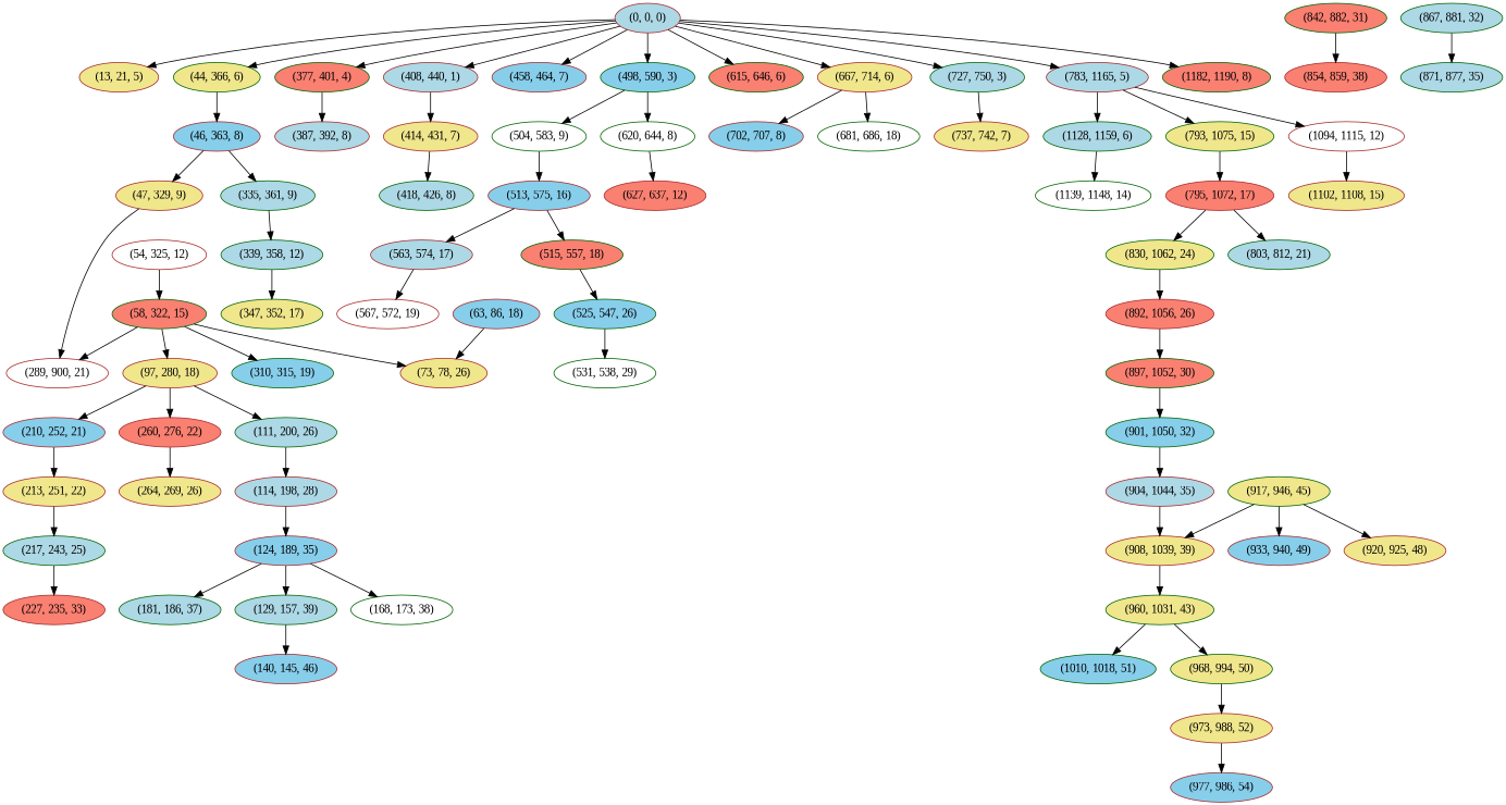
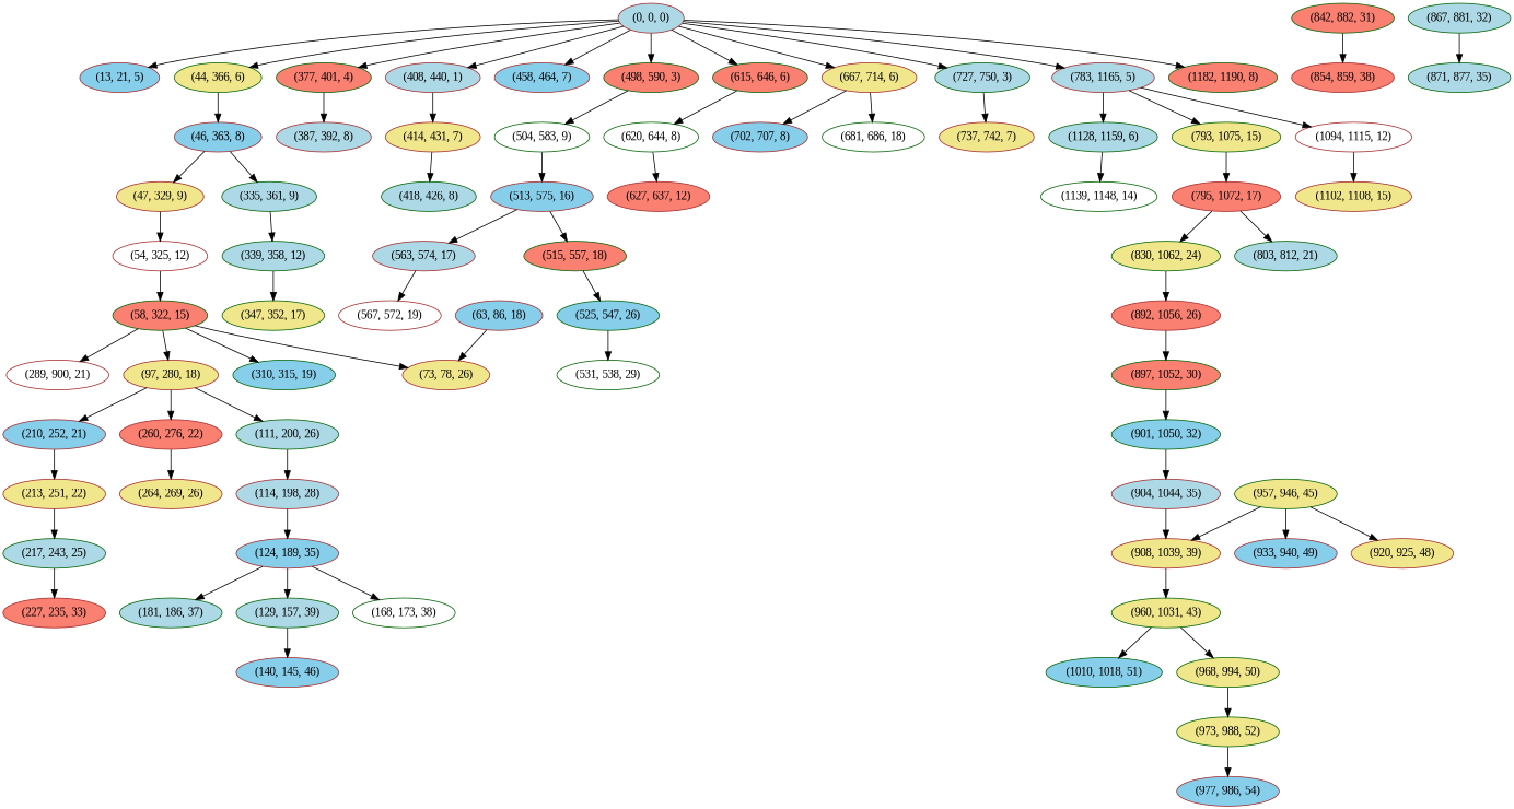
  digraph {
    fontname="Liberation Serif"
    node [color=brown fillcolor=lightblue fontname="Liberation Serif" style=filled]
    edge [fontname="Liberation Serif"]
    "(0, 0, 0)"
-   "(13, 21, 5)" [fillcolor=khaki]
+   "(13, 21, 5)" [fillcolor=skyblue]
    "(44, 366, 6)" [color=darkgreen fillcolor=khaki]
    "(377, 401, 4)" [color=darkgreen fillcolor=salmon]
    "(408, 440, 1)"
    "(458, 464, 7)" [fillcolor=skyblue]
-   "(498, 590, 3)" [color=darkgreen fillcolor=skyblue]
+   "(498, 590, 3)" [color=darkgreen fillcolor=salmon]
    "(615, 646, 6)" [color=darkgreen fillcolor=salmon]
    "(667, 714, 6)" [fillcolor=khaki]
    "(727, 750, 3)" [color=darkgreen]
    "(783, 1165, 5)"
    "(1182, 1190, 8)" [color=darkgreen fillcolor=salmon]
    "(46, 363, 8)" [fillcolor=skyblue]
    "(387, 392, 8)"
    "(414, 431, 7)" [fillcolor=khaki]
    "(504, 583, 9)" [color=darkgreen fillcolor=white]
    "(620, 644, 8)" [color=darkgreen fillcolor=white]
    "(681, 686, 18)" [color=darkgreen fillcolor=white]
    "(702, 707, 8)" [fillcolor=skyblue]
    "(737, 742, 7)" [fillcolor=khaki]
    "(793, 1075, 15)" [color=darkgreen fillcolor=khaki]
    "(1094, 1115, 12)" [fillcolor=white]
    "(1128, 1159, 6)" [color=darkgreen]
    "(47, 329, 9)" [fillcolor=khaki]
    "(335, 361, 9)" [color=darkgreen]
    "(54, 325, 12)" [fillcolor=white]
    "(339, 358, 12)" [color=darkgreen]
    "(58, 322, 15)" [color=darkgreen fillcolor=salmon]
    "(97, 280, 18)" [fillcolor=khaki]
    n30 [fillcolor=white label="(289, 900, 21)"]
    "(310, 315, 19)" [color=darkgreen fillcolor=skyblue]
    "(73, 78, 26)" [fillcolor=khaki]
    "(63, 86, 18)" [fillcolor=skyblue]
    "(111, 200, 26)" [color=darkgreen]
    "(210, 252, 21)" [fillcolor=skyblue]
    "(260, 276, 22)" [fillcolor=salmon]
    "(114, 198, 28)"
    "(213, 251, 22)" [fillcolor=khaki]
    "(264, 269, 26)" [fillcolor=khaki]
    "(124, 189, 35)" [fillcolor=skyblue]
    "(129, 157, 39)" [color=darkgreen]
    "(168, 173, 38)" [color=darkgreen fillcolor=white]
    "(181, 186, 37)" [color=darkgreen]
    "(140, 145, 46)" [fillcolor=skyblue]
    "(217, 243, 25)" [color=darkgreen]
    "(227, 235, 33)" [fillcolor=salmon]
    "(347, 352, 17)" [color=darkgreen fillcolor=khaki]
    "(418, 426, 8)" [color=darkgreen]
    "(513, 575, 16)" [fillcolor=skyblue]
    "(515, 557, 18)" [color=darkgreen fillcolor=salmon]
    "(563, 574, 17)"
    "(525, 547, 26)" [color=darkgreen fillcolor=skyblue]
    "(567, 572, 19)" [fillcolor=white]
    "(531, 538, 29)" [color=darkgreen fillcolor=white]
    "(627, 637, 12)" [fillcolor=salmon]
    "(795, 1072, 17)" [fillcolor=salmon]
    "(1102, 1108, 15)" [fillcolor=khaki]
    "(1139, 1148, 14)" [color=darkgreen fillcolor=white]
    "(803, 812, 21)" [color=darkgreen]
    "(830, 1062, 24)" [color=darkgreen fillcolor=khaki]
    "(892, 1056, 26)" [fillcolor=salmon]
    "(897, 1052, 30)" [color=darkgreen fillcolor=salmon]
    "(842, 882, 31)" [color=darkgreen fillcolor=salmon]
    "(854, 859, 38)" [fillcolor=salmon]
    "(867, 881, 32)" [color=darkgreen]
    "(871, 877, 35)" [color=darkgreen]
    "(901, 1050, 32)" [color=darkgreen fillcolor=skyblue]
    "(904, 1044, 35)"
    "(908, 1039, 39)" [fillcolor=khaki]
    "(960, 1031, 43)" [color=darkgreen fillcolor=khaki]
-   "(917, 946, 45)" [color=darkgreen fillcolor=khaki]
+   "(917, 946, 45)" [color=darkgreen fillcolor=khaki label="(957, 946, 45)"]
    "(920, 925, 48)" [fillcolor=khaki]
    "(933, 940, 49)" [fillcolor=skyblue]
    "(968, 994, 50)" [color=darkgreen fillcolor=khaki]
    "(1010, 1018, 51)" [color=darkgreen fillcolor=skyblue]
-   "(973, 988, 52)" [fillcolor=khaki]
+   "(973, 988, 52)" [color=darkgreen fillcolor=khaki]
    "(977, 986, 54)" [fillcolor=skyblue]
    "(0, 0, 0)" -> "(13, 21, 5)"
    "(0, 0, 0)" -> "(44, 366, 6)"
    "(0, 0, 0)" -> "(377, 401, 4)"
    "(0, 0, 0)" -> "(408, 440, 1)"
    "(0, 0, 0)" -> "(458, 464, 7)"
    "(0, 0, 0)" -> "(498, 590, 3)"
    "(0, 0, 0)" -> "(615, 646, 6)"
    "(0, 0, 0)" -> "(667, 714, 6)"
    "(0, 0, 0)" -> "(727, 750, 3)"
    "(0, 0, 0)" -> "(783, 1165, 5)"
    "(0, 0, 0)" -> "(1182, 1190, 8)"
    "(44, 366, 6)" -> "(46, 363, 8)"
    "(377, 401, 4)" -> "(387, 392, 8)"
    "(408, 440, 1)" -> "(414, 431, 7)"
    "(498, 590, 3)" -> "(504, 583, 9)"
-   "(498, 590, 3)" -> "(620, 644, 8)"
+   "(615, 646, 6)" -> "(620, 644, 8)"
    "(667, 714, 6)" -> "(681, 686, 18)"
    "(667, 714, 6)" -> "(702, 707, 8)"
    "(727, 750, 3)" -> "(737, 742, 7)"
    "(783, 1165, 5)" -> "(793, 1075, 15)"
    "(783, 1165, 5)" -> "(1094, 1115, 12)"
    "(783, 1165, 5)" -> "(1128, 1159, 6)"
    "(46, 363, 8)" -> "(47, 329, 9)"
    "(46, 363, 8)" -> "(335, 361, 9)"
    "(414, 431, 7)" -> "(418, 426, 8)"
    "(504, 583, 9)" -> "(513, 575, 16)"
    "(620, 644, 8)" -> "(627, 637, 12)"
    "(793, 1075, 15)" -> "(795, 1072, 17)"
    "(1094, 1115, 12)" -> "(1102, 1108, 15)"
    "(1128, 1159, 6)" -> "(1139, 1148, 14)"
-   "(47, 329, 9)" -> n30
+   "(47, 329, 9)" -> "(54, 325, 12)"
    "(335, 361, 9)" -> "(339, 358, 12)"
    "(54, 325, 12)" -> "(58, 322, 15)"
    "(339, 358, 12)" -> "(347, 352, 17)"
    "(58, 322, 15)" -> "(97, 280, 18)"
    "(58, 322, 15)" -> n30
    "(58, 322, 15)" -> "(310, 315, 19)"
    "(58, 322, 15)" -> "(73, 78, 26)"
    "(97, 280, 18)" -> "(111, 200, 26)"
    "(97, 280, 18)" -> "(210, 252, 21)"
    "(97, 280, 18)" -> "(260, 276, 22)"
    "(63, 86, 18)" -> "(73, 78, 26)"
    "(111, 200, 26)" -> "(114, 198, 28)"
    "(210, 252, 21)" -> "(213, 251, 22)"
    "(260, 276, 22)" -> "(264, 269, 26)"
    "(114, 198, 28)" -> "(124, 189, 35)"
    "(213, 251, 22)" -> "(217, 243, 25)"
    "(124, 189, 35)" -> "(129, 157, 39)"
    "(124, 189, 35)" -> "(168, 173, 38)"
    "(124, 189, 35)" -> "(181, 186, 37)"
    "(129, 157, 39)" -> "(140, 145, 46)"
    "(217, 243, 25)" -> "(227, 235, 33)"
    "(513, 575, 16)" -> "(515, 557, 18)"
    "(513, 575, 16)" -> "(563, 574, 17)"
    "(515, 557, 18)" -> "(525, 547, 26)"
    "(563, 574, 17)" -> "(567, 572, 19)"
    "(525, 547, 26)" -> "(531, 538, 29)"
    "(795, 1072, 17)" -> "(803, 812, 21)"
    "(795, 1072, 17)" -> "(830, 1062, 24)"
    "(830, 1062, 24)" -> "(892, 1056, 26)"
    "(892, 1056, 26)" -> "(897, 1052, 30)"
    "(897, 1052, 30)" -> "(901, 1050, 32)"
    "(842, 882, 31)" -> "(854, 859, 38)"
    "(867, 881, 32)" -> "(871, 877, 35)"
    "(901, 1050, 32)" -> "(904, 1044, 35)"
    "(904, 1044, 35)" -> "(908, 1039, 39)"
    "(908, 1039, 39)" -> "(960, 1031, 43)"
    "(960, 1031, 43)" -> "(968, 994, 50)"
    "(960, 1031, 43)" -> "(1010, 1018, 51)"
    "(917, 946, 45)" -> "(908, 1039, 39)"
    "(917, 946, 45)" -> "(920, 925, 48)"
    "(917, 946, 45)" -> "(933, 940, 49)"
    "(968, 994, 50)" -> "(973, 988, 52)"
    "(973, 988, 52)" -> "(977, 986, 54)"
  }
